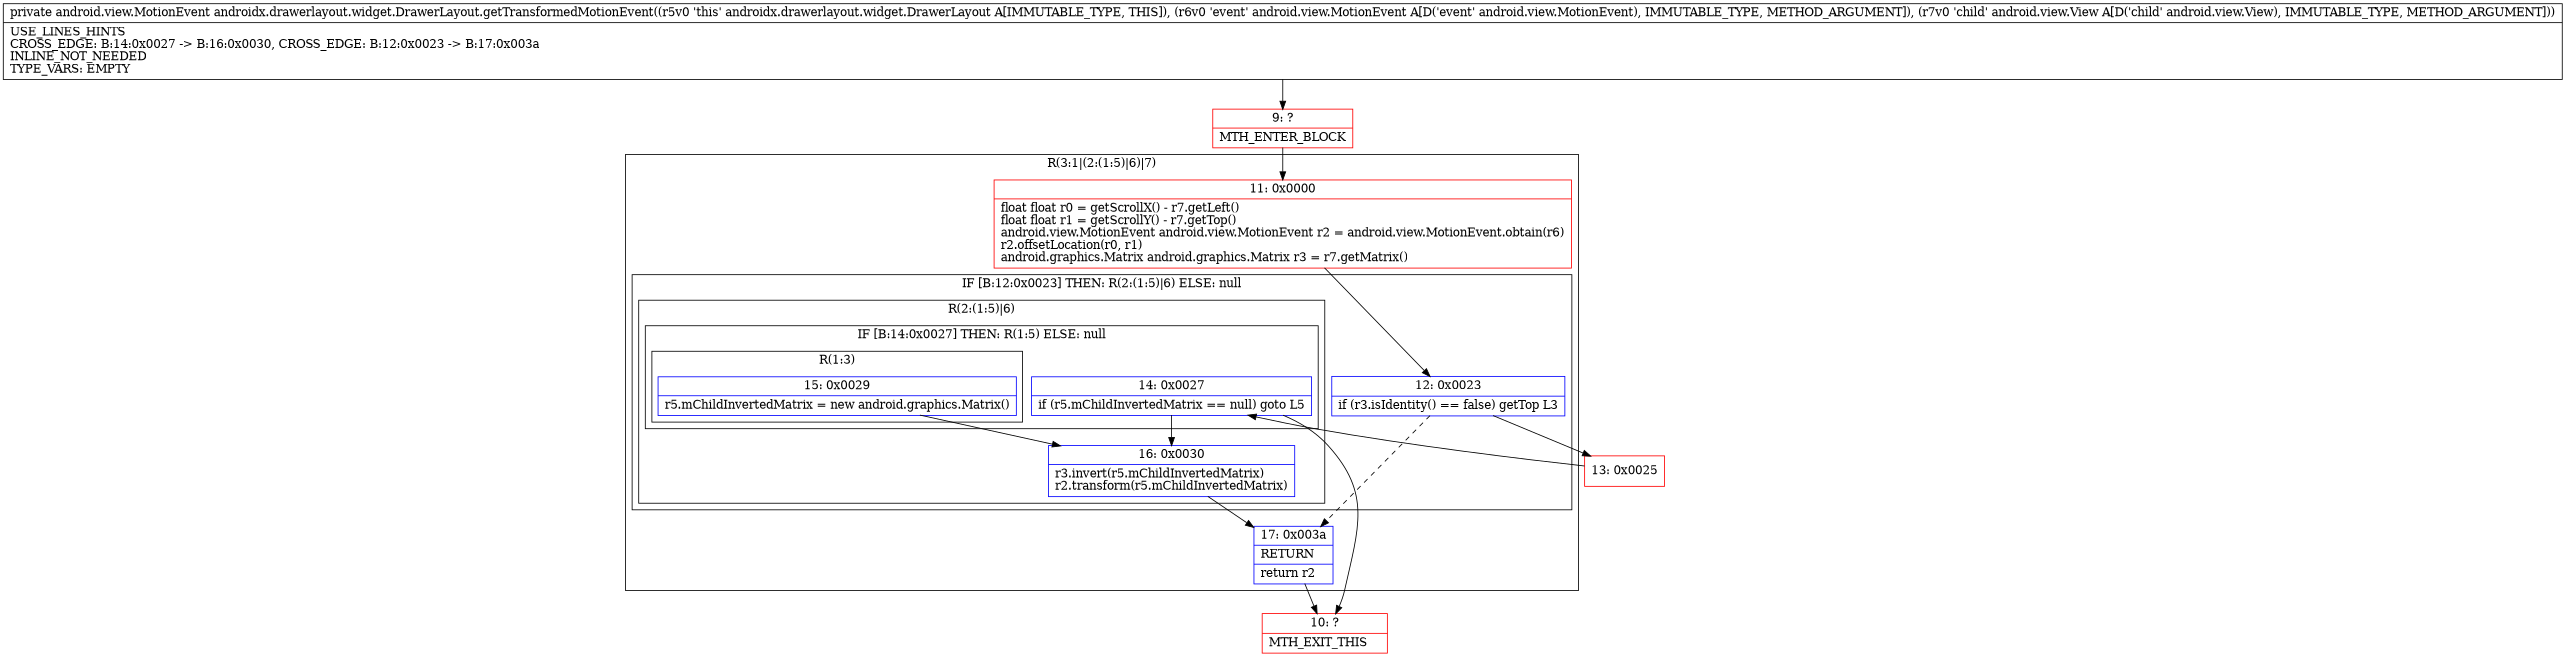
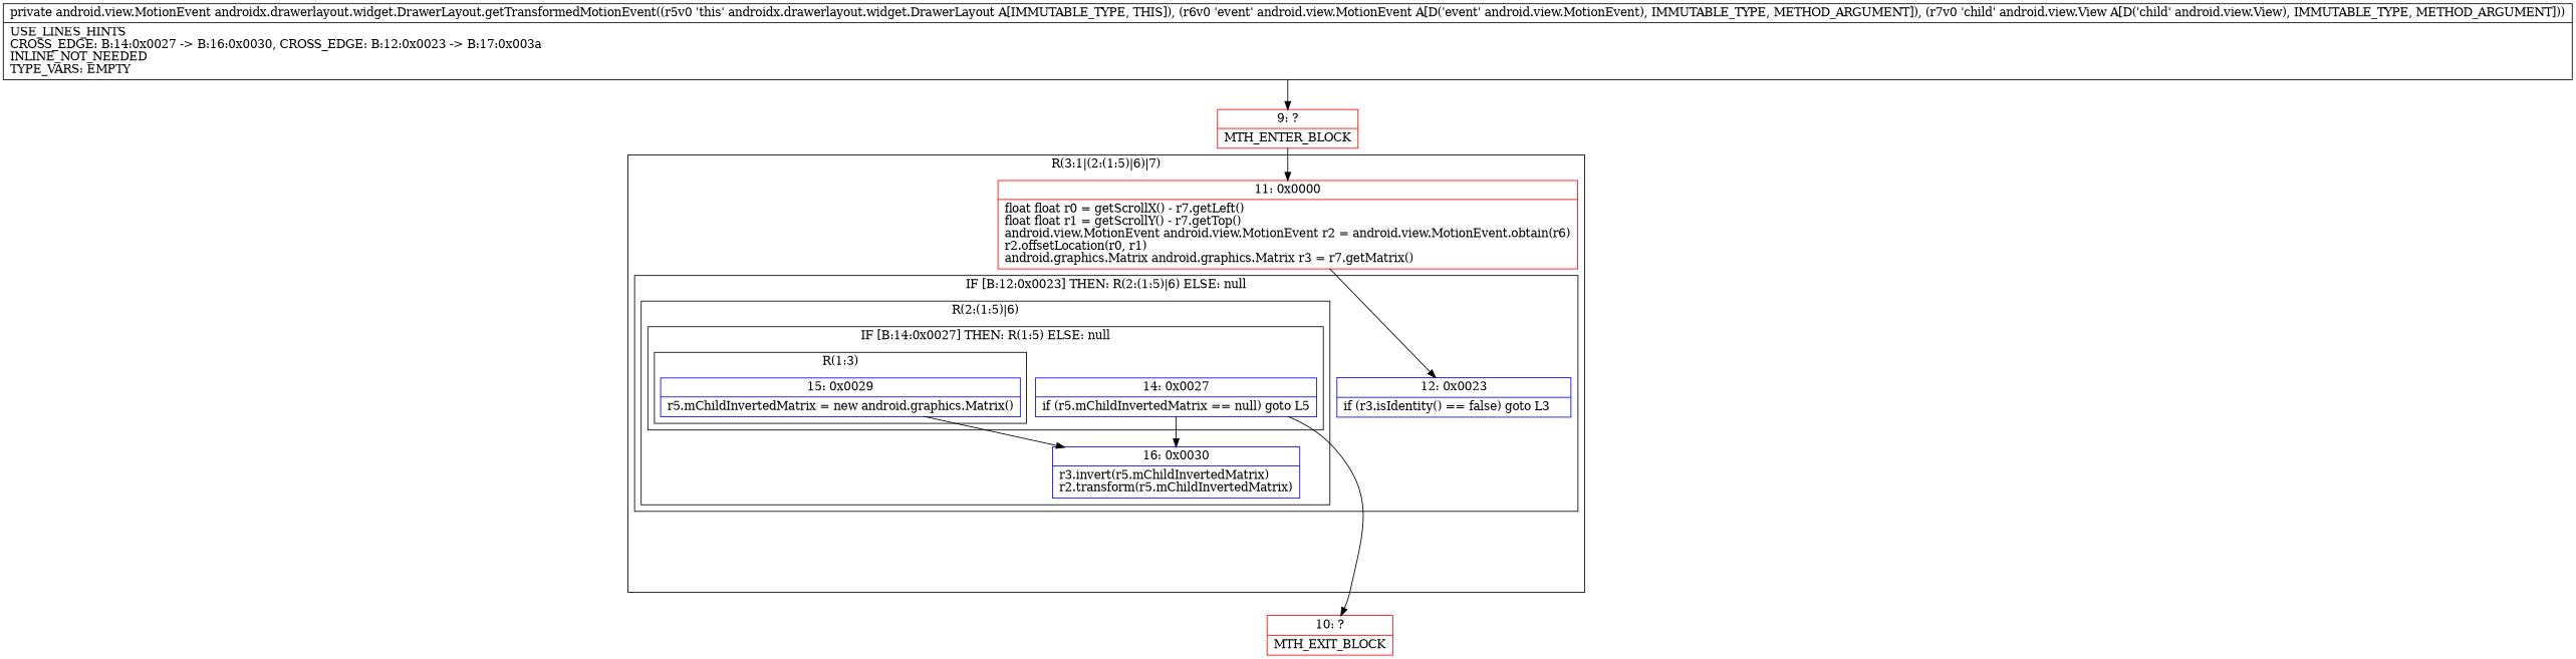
  digraph {
    node [color=blue shape=record]
    n1 [label="{15\:\ 0x0029|r5.mChildInvertedMatrix = new android.graphics.Matrix()\l}"]
    n2 [label="{14\:\ 0x0027|if (r5.mChildInvertedMatrix == null) goto L5\l}"]
    n3 [label="{16\:\ 0x0030|r3.invert(r5.mChildInvertedMatrix)\lr2.transform(r5.mChildInvertedMatrix)\l}"]
-   n4 [label="{12\:\ 0x0023|if (r3.isIdentity() == false) getTop L3\l}"]
+   n4 [label="{12\:\ 0x0023|if (r3.isIdentity() == false) goto L3\l}"]
    n5 [color=red label="{11\:\ 0x0000|float float r0 = getScrollX() \- r7.getLeft()\lfloat float r1 = getScrollY() \- r7.getTop()\landroid.view.MotionEvent android.view.MotionEvent r2 = android.view.MotionEvent.obtain(r6)\lr2.offsetLocation(r0, r1)\landroid.graphics.Matrix android.graphics.Matrix r3 = r7.getMatrix()\l}"]
-   n6 [label="{17\:\ 0x003a|RETURN\l|return r2\l}"]
-   n7 [color=red label="{10\:\ ?|MTH_EXIT_THIS\l}"]
-   n8 [color=red label="{13\:\ 0x0025}"]
+   n7 [color=red label="{10\:\ ?|MTH_EXIT_BLOCK\l}"]
    n9 [color=red label="{9\:\ ?|MTH_ENTER_BLOCK\l}"]
    n10 [label="{private android.view.MotionEvent androidx.drawerlayout.widget.DrawerLayout.getTransformedMotionEvent((r5v0 'this' androidx.drawerlayout.widget.DrawerLayout A[IMMUTABLE_TYPE, THIS]), (r6v0 'event' android.view.MotionEvent A[D('event' android.view.MotionEvent), IMMUTABLE_TYPE, METHOD_ARGUMENT]), (r7v0 'child' android.view.View A[D('child' android.view.View), IMMUTABLE_TYPE, METHOD_ARGUMENT]))  | USE_LINES_HINTS\lCROSS_EDGE: B:14:0x0027 \-\> B:16:0x0030, CROSS_EDGE: B:12:0x0023 \-\> B:17:0x003a\lINLINE_NOT_NEEDED\lTYPE_VARS: EMPTY\l}" color=""]
    subgraph cluster_1 {
      label="R(3:1|(2:(1:5)|6)|7)"
      n5
-     n6
      subgraph cluster_2 {
        label="IF [B:12:0x0023] THEN: R(2:(1:5)|6) ELSE: null"
        n4
        subgraph cluster_3 {
          label="R(2:(1:5)|6)"
          n3
          subgraph cluster_4 {
            label="IF [B:14:0x0027] THEN: R(1:5) ELSE: null"
            n2
            subgraph cluster_5 {
              label="R(1:3)"
              n1
            }
          }
        }
      }
    }
    n1 -> n3
    n2 -> n3 [style=solid]
    n2 -> n7
-   n3 -> n6
-   n4 -> n6 [style=dashed]
-   n4 -> n8
    n5 -> n4
-   n6 -> n7
-   n8 -> n2
    n9 -> n5
    n10 -> n9
  }
